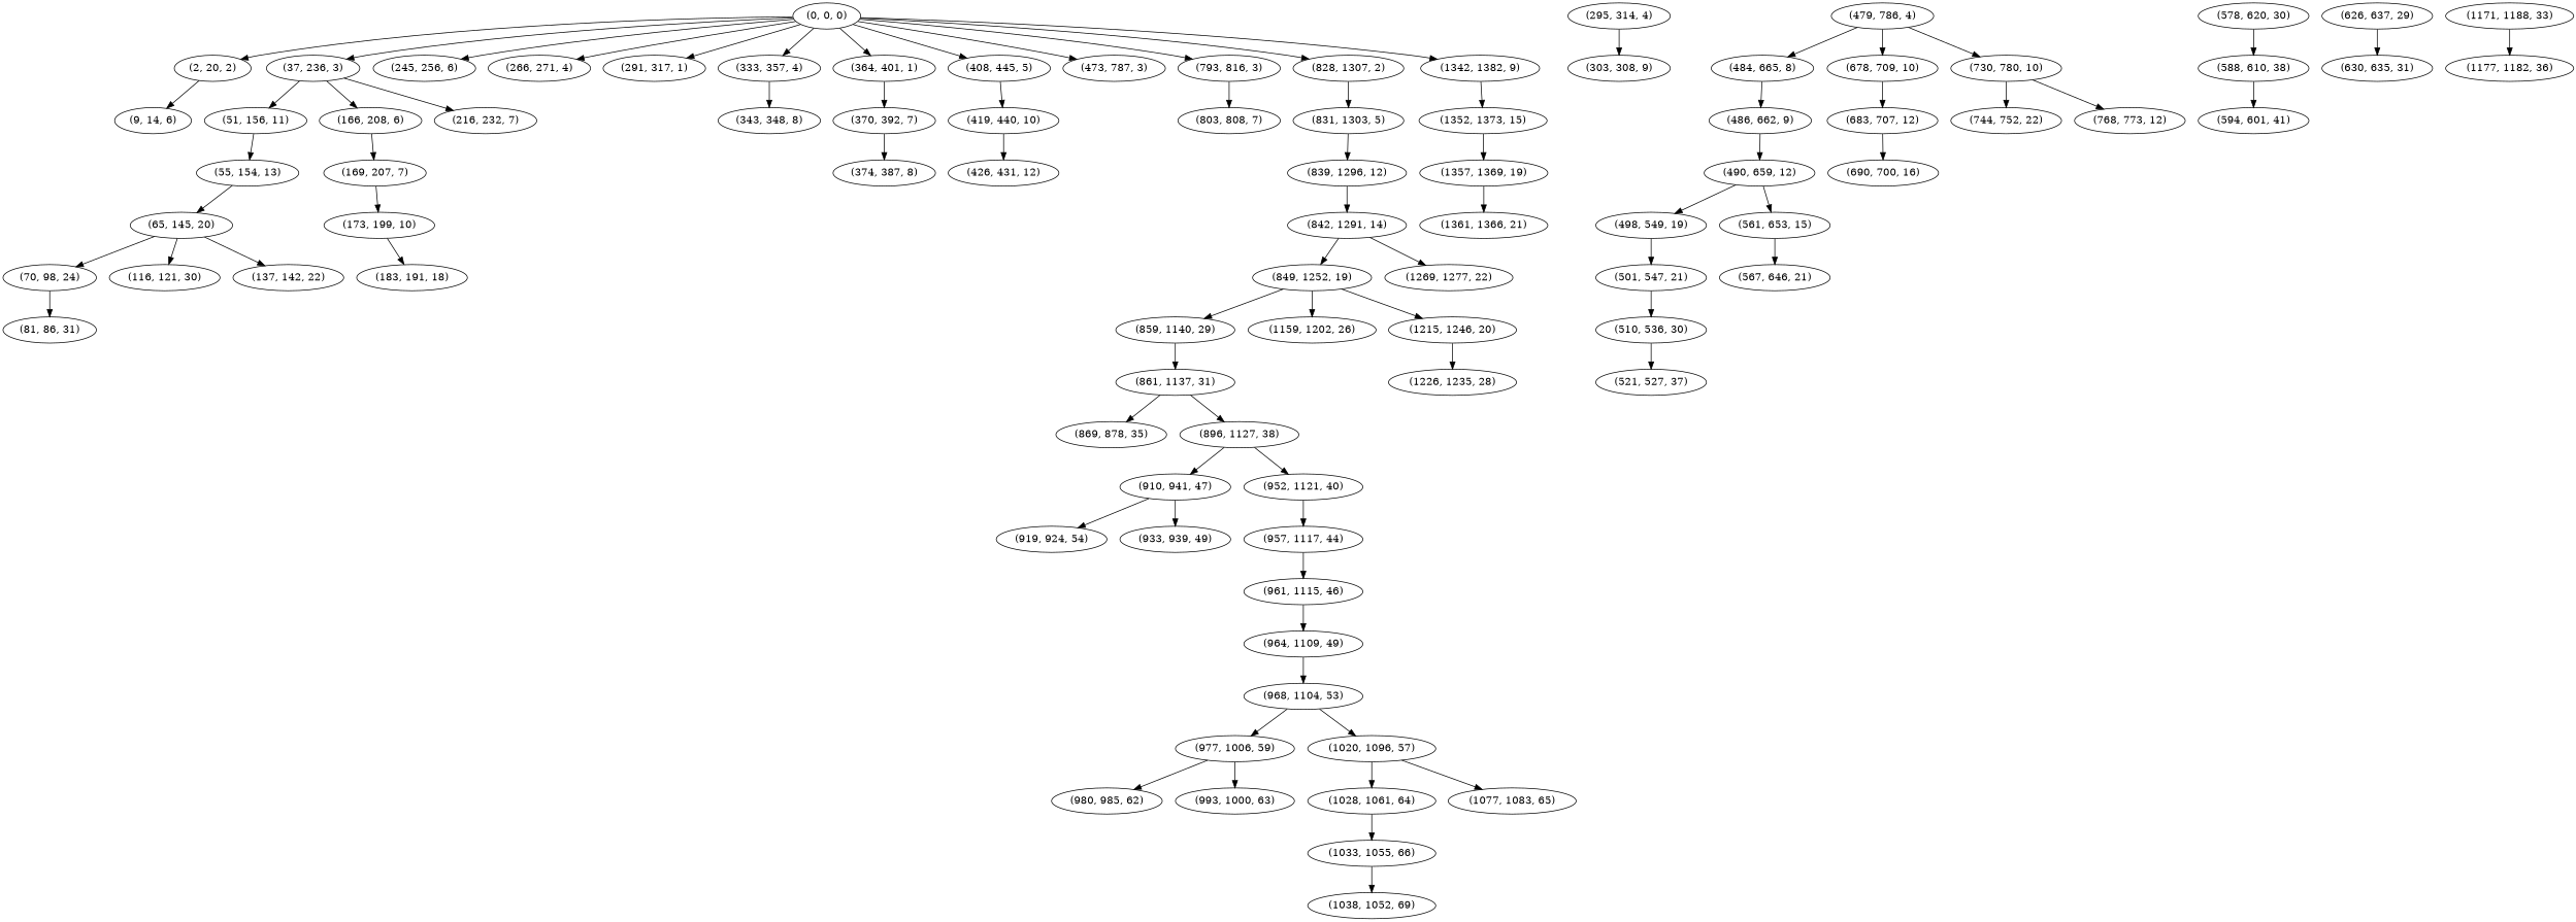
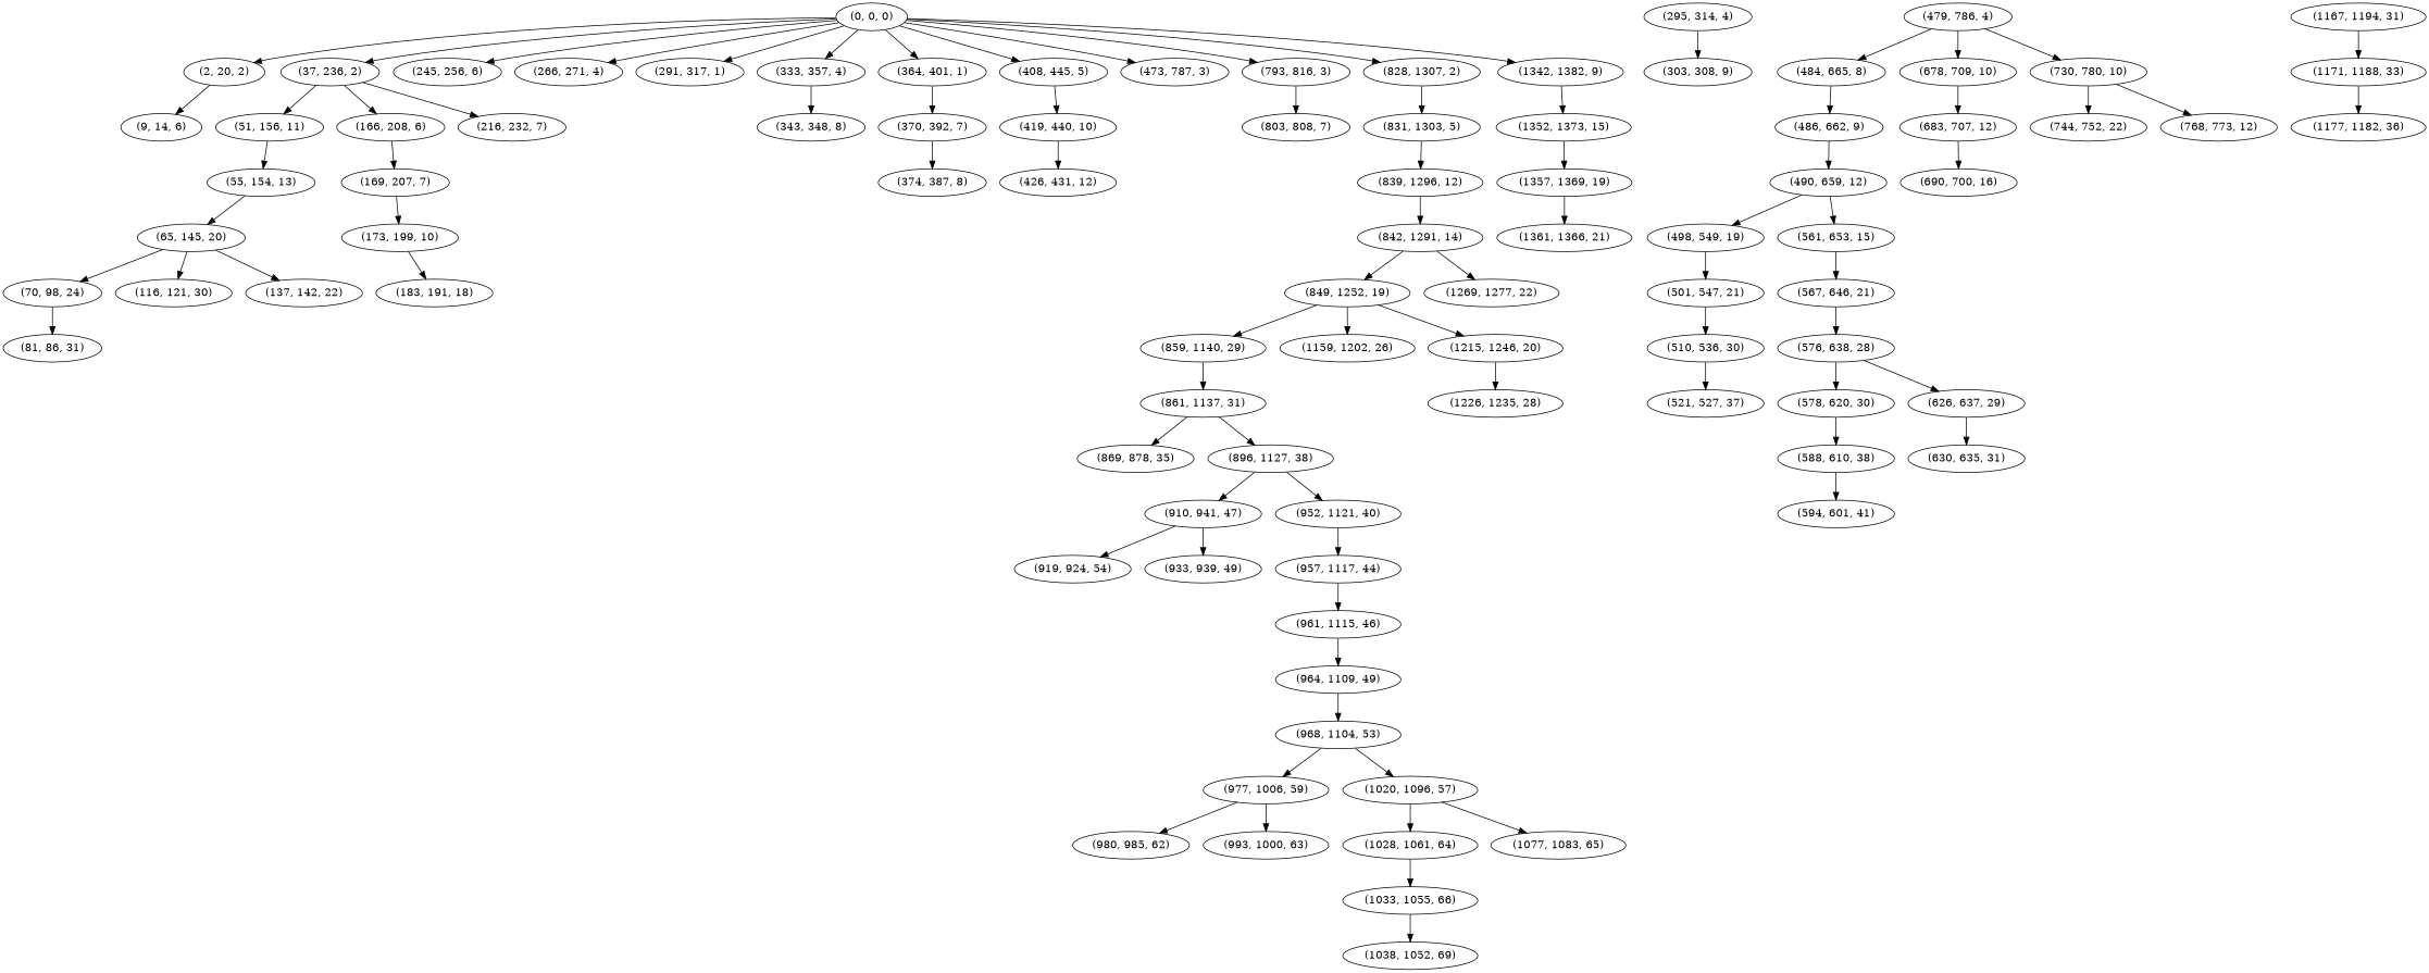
  digraph {
    "(0, 0, 0)"
    "(2, 20, 2)"
-   "(37, 236, 3)"
+   "(37, 236, 3)" [label="(37, 236, 2)"]
    "(245, 256, 6)"
    "(266, 271, 4)"
    "(291, 317, 1)"
    "(333, 357, 4)"
    "(364, 401, 1)"
    "(408, 445, 5)"
    "(473, 787, 3)"
    "(793, 816, 3)"
    "(828, 1307, 2)"
    "(1342, 1382, 9)"
    "(9, 14, 6)"
    "(51, 156, 11)"
    "(166, 208, 6)"
    "(216, 232, 7)"
    "(343, 348, 8)"
    "(370, 392, 7)"
    "(419, 440, 10)"
    "(803, 808, 7)"
    "(831, 1303, 5)"
    "(1352, 1373, 15)"
    "(55, 154, 13)"
    "(169, 207, 7)"
    "(65, 145, 20)"
    "(70, 98, 24)"
    "(116, 121, 30)"
    "(137, 142, 22)"
    "(81, 86, 31)"
    "(173, 199, 10)"
    "(183, 191, 18)"
    "(295, 314, 4)"
    "(303, 308, 9)"
    "(374, 387, 8)"
    "(426, 431, 12)"
    "(479, 786, 4)"
    "(484, 665, 8)"
    "(678, 709, 10)"
    "(730, 780, 10)"
    "(486, 662, 9)"
    "(683, 707, 12)"
    "(744, 752, 22)"
    "(768, 773, 12)"
    "(490, 659, 12)"
    "(498, 549, 19)"
    "(561, 653, 15)"
    "(501, 547, 21)"
    "(567, 646, 21)"
    "(510, 536, 30)"
    "(521, 527, 37)"
+   "(576, 638, 28)"
    "(578, 620, 30)"
    "(626, 637, 29)"
    "(588, 610, 38)"
    "(630, 635, 31)"
    "(594, 601, 41)"
    "(690, 700, 16)"
    "(839, 1296, 12)"
    "(842, 1291, 14)"
    "(849, 1252, 19)"
    "(1269, 1277, 22)"
    "(859, 1140, 29)"
    "(1159, 1202, 26)"
    "(1215, 1246, 20)"
    "(861, 1137, 31)"
    "(1226, 1235, 28)"
    "(869, 878, 35)"
    "(896, 1127, 38)"
    "(910, 941, 47)"
    "(952, 1121, 40)"
    "(919, 924, 54)"
    "(933, 939, 49)"
    "(957, 1117, 44)"
    "(961, 1115, 46)"
    "(964, 1109, 49)"
    "(968, 1104, 53)"
    "(977, 1006, 59)"
    "(1020, 1096, 57)"
    "(980, 985, 62)"
    "(993, 1000, 63)"
    "(1028, 1061, 64)"
    "(1077, 1083, 65)"
    "(1033, 1055, 66)"
    "(1038, 1052, 69)"
+   "(1167, 1194, 31)"
    "(1171, 1188, 33)"
    "(1177, 1182, 36)"
    "(1357, 1369, 19)"
    "(1361, 1366, 21)"
    "(0, 0, 0)" -> "(2, 20, 2)"
    "(0, 0, 0)" -> "(37, 236, 3)"
    "(0, 0, 0)" -> "(245, 256, 6)"
    "(0, 0, 0)" -> "(266, 271, 4)"
    "(0, 0, 0)" -> "(291, 317, 1)"
    "(0, 0, 0)" -> "(333, 357, 4)"
    "(0, 0, 0)" -> "(364, 401, 1)"
    "(0, 0, 0)" -> "(408, 445, 5)"
    "(0, 0, 0)" -> "(473, 787, 3)"
    "(0, 0, 0)" -> "(793, 816, 3)"
    "(0, 0, 0)" -> "(828, 1307, 2)"
    "(0, 0, 0)" -> "(1342, 1382, 9)"
    "(2, 20, 2)" -> "(9, 14, 6)"
    "(37, 236, 3)" -> "(51, 156, 11)"
    "(37, 236, 3)" -> "(166, 208, 6)"
    "(37, 236, 3)" -> "(216, 232, 7)"
    "(333, 357, 4)" -> "(343, 348, 8)"
    "(364, 401, 1)" -> "(370, 392, 7)"
    "(408, 445, 5)" -> "(419, 440, 10)"
    "(793, 816, 3)" -> "(803, 808, 7)"
    "(828, 1307, 2)" -> "(831, 1303, 5)"
    "(1342, 1382, 9)" -> "(1352, 1373, 15)"
    "(51, 156, 11)" -> "(55, 154, 13)"
    "(166, 208, 6)" -> "(169, 207, 7)"
    "(370, 392, 7)" -> "(374, 387, 8)"
    "(419, 440, 10)" -> "(426, 431, 12)"
    "(831, 1303, 5)" -> "(839, 1296, 12)"
    "(1352, 1373, 15)" -> "(1357, 1369, 19)"
    "(55, 154, 13)" -> "(65, 145, 20)"
    "(169, 207, 7)" -> "(173, 199, 10)"
    "(65, 145, 20)" -> "(70, 98, 24)"
    "(65, 145, 20)" -> "(116, 121, 30)"
    "(65, 145, 20)" -> "(137, 142, 22)"
    "(70, 98, 24)" -> "(81, 86, 31)"
    "(173, 199, 10)" -> "(183, 191, 18)"
    "(295, 314, 4)" -> "(303, 308, 9)"
    "(479, 786, 4)" -> "(484, 665, 8)"
    "(479, 786, 4)" -> "(678, 709, 10)"
    "(479, 786, 4)" -> "(730, 780, 10)"
    "(484, 665, 8)" -> "(486, 662, 9)"
    "(678, 709, 10)" -> "(683, 707, 12)"
    "(730, 780, 10)" -> "(744, 752, 22)"
    "(730, 780, 10)" -> "(768, 773, 12)"
    "(486, 662, 9)" -> "(490, 659, 12)"
    "(683, 707, 12)" -> "(690, 700, 16)"
    "(490, 659, 12)" -> "(498, 549, 19)"
    "(490, 659, 12)" -> "(561, 653, 15)"
    "(498, 549, 19)" -> "(501, 547, 21)"
    "(561, 653, 15)" -> "(567, 646, 21)"
    "(501, 547, 21)" -> "(510, 536, 30)"
+   "(567, 646, 21)" -> "(576, 638, 28)"
    "(510, 536, 30)" -> "(521, 527, 37)"
+   "(576, 638, 28)" -> "(578, 620, 30)"
+   "(576, 638, 28)" -> "(626, 637, 29)"
    "(578, 620, 30)" -> "(588, 610, 38)"
    "(626, 637, 29)" -> "(630, 635, 31)"
    "(588, 610, 38)" -> "(594, 601, 41)"
    "(839, 1296, 12)" -> "(842, 1291, 14)"
    "(842, 1291, 14)" -> "(849, 1252, 19)"
    "(842, 1291, 14)" -> "(1269, 1277, 22)"
    "(849, 1252, 19)" -> "(859, 1140, 29)"
    "(849, 1252, 19)" -> "(1159, 1202, 26)"
    "(849, 1252, 19)" -> "(1215, 1246, 20)"
    "(859, 1140, 29)" -> "(861, 1137, 31)"
    "(1215, 1246, 20)" -> "(1226, 1235, 28)"
    "(861, 1137, 31)" -> "(869, 878, 35)"
    "(861, 1137, 31)" -> "(896, 1127, 38)"
    "(896, 1127, 38)" -> "(910, 941, 47)"
    "(896, 1127, 38)" -> "(952, 1121, 40)"
    "(910, 941, 47)" -> "(919, 924, 54)"
    "(910, 941, 47)" -> "(933, 939, 49)"
    "(952, 1121, 40)" -> "(957, 1117, 44)"
    "(957, 1117, 44)" -> "(961, 1115, 46)"
    "(961, 1115, 46)" -> "(964, 1109, 49)"
    "(964, 1109, 49)" -> "(968, 1104, 53)"
    "(968, 1104, 53)" -> "(977, 1006, 59)"
    "(968, 1104, 53)" -> "(1020, 1096, 57)"
    "(977, 1006, 59)" -> "(980, 985, 62)"
    "(977, 1006, 59)" -> "(993, 1000, 63)"
    "(1020, 1096, 57)" -> "(1028, 1061, 64)"
    "(1020, 1096, 57)" -> "(1077, 1083, 65)"
    "(1028, 1061, 64)" -> "(1033, 1055, 66)"
    "(1033, 1055, 66)" -> "(1038, 1052, 69)"
+   "(1167, 1194, 31)" -> "(1171, 1188, 33)"
    "(1171, 1188, 33)" -> "(1177, 1182, 36)"
    "(1357, 1369, 19)" -> "(1361, 1366, 21)"
  }
